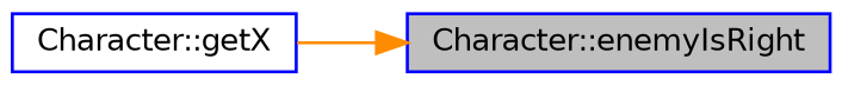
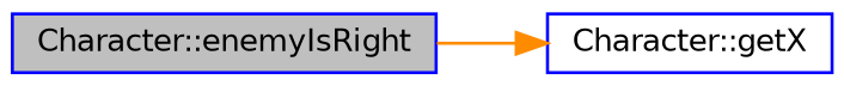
  digraph {
    rankdir=LR
    node [color=blue fontname=Helvetica fontsize=10 shape=record style=filled]
    n1 [fillcolor=grey75 fontcolor=black height=0.2 label="Character::enemyIsRight" width=0.4]
    n2 [fillcolor=white height=0.2 label="Character::getX" width=0.4]
-   n2 -> n1 [color=darkorange fontname=Helvetica fontsize=10 labelfontname=Helvetica labelfontsize=10 style=solid]
+   n1 -> n2 [color=darkorange fontname=Helvetica fontsize=10 labelfontname=Helvetica labelfontsize=10 style=solid]
  }
